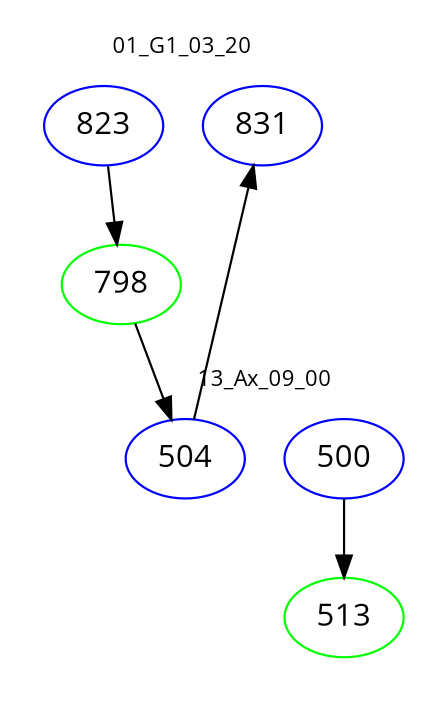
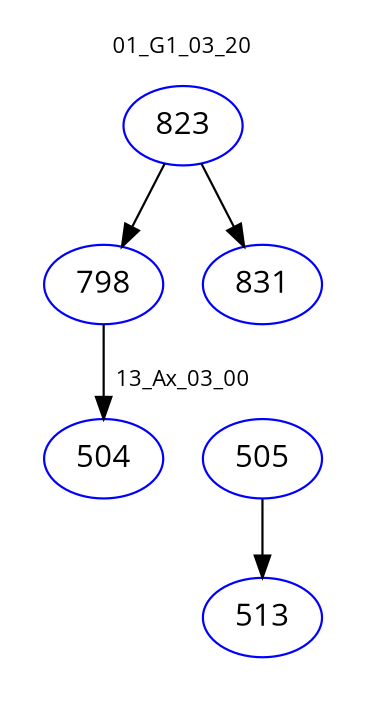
  digraph {
    fontname="Open Sans"
    node [color=blue fontname="Open Sans"]
    edge [color=black fontname="Open Sans"]
-   n1 [label=500]
+   n1 [label=505]
    n2 [label=504]
-   n3 [color=green label=513]
+   n3 [label=513]
    n4 [label=823]
-   n5 [color=green label=798]
+   n5 [label=798]
    n6 [label=831]
    subgraph cluster_1 {
      color=white
      fontsize=10
-     label="13_Ax_09_00"
+     label="13_Ax_03_00"
      n1
      n2
      n3
    }
    subgraph cluster_2 {
      color=white
      fontsize=10
      label="01_G1_03_20"
      n4
      n5
      n6
    }
    n1 -> n3
    n4 -> n5
-   n2 -> n6
+   n4 -> n6
    n5 -> n2
  }
